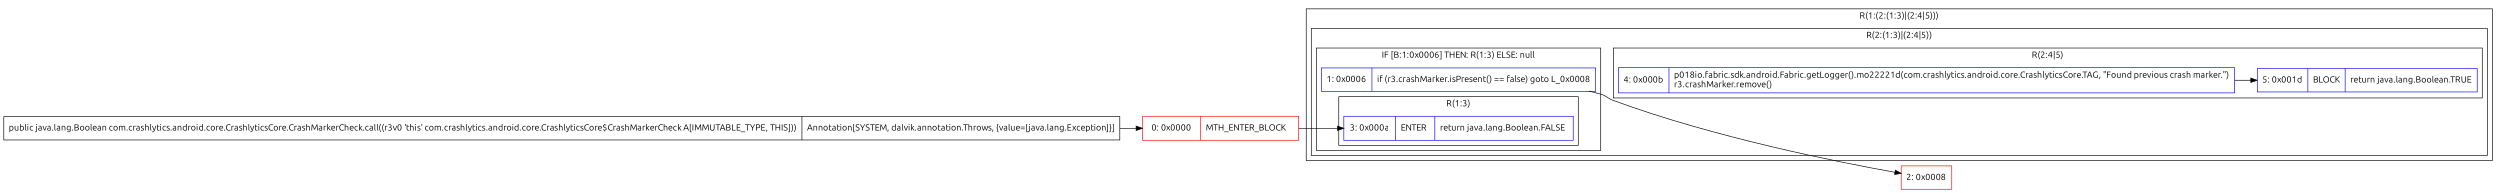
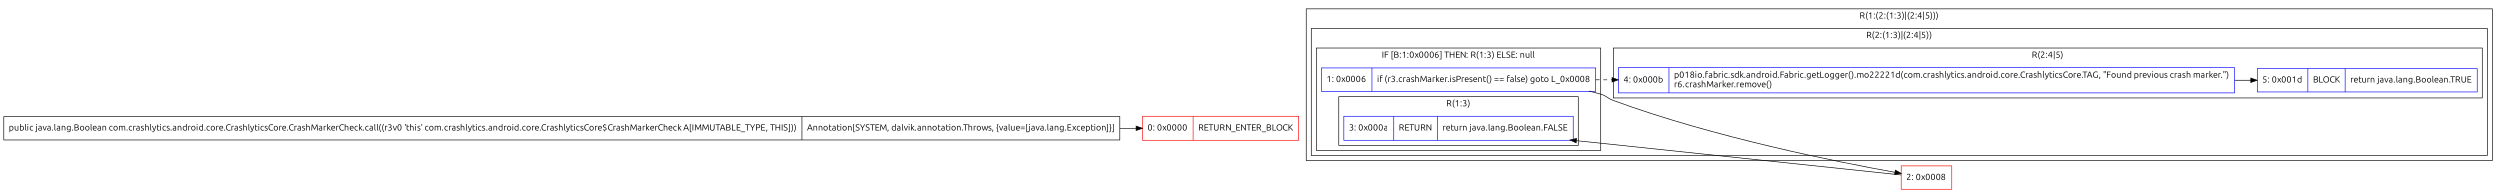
  digraph {
    fontname=Ubuntu
    rankdir=LR
    node [color=blue fontname=Ubuntu shape=record]
    edge [fontname=Ubuntu]
-   n1 [label="{3\:\ 0x000a|ENTER\l|return java.lang.Boolean.FALSE\l}"]
+   n1 [label="{3\:\ 0x000a|RETURN\l|return java.lang.Boolean.FALSE\l}"]
    n2 [label="{1\:\ 0x0006|if (r3.crashMarker.isPresent() == false) goto L_0x0008\l}"]
-   n3 [label="{4\:\ 0x000b|p018io.fabric.sdk.android.Fabric.getLogger().mo22221d(com.crashlytics.android.core.CrashlyticsCore.TAG, \"Found previous crash marker.\")\lr3.crashMarker.remove()\l}"]
+   n3 [label="{4\:\ 0x000b|p018io.fabric.sdk.android.Fabric.getLogger().mo22221d(com.crashlytics.android.core.CrashlyticsCore.TAG, \"Found previous crash marker.\")\lr6.crashMarker.remove()\l}"]
    n4 [label="{5\:\ 0x001d|BLOCK\l|return java.lang.Boolean.TRUE\l}"]
    n5 [color=red label="{2\:\ 0x0008}"]
-   n6 [color=red label="{0\:\ 0x0000|MTH_ENTER_BLOCK\l}"]
+   n6 [color=red label="{0\:\ 0x0000|RETURN_ENTER_BLOCK\l}"]
    n7 [label="{public java.lang.Boolean com.crashlytics.android.core.CrashlyticsCore.CrashMarkerCheck.call((r3v0 'this' com.crashlytics.android.core.CrashlyticsCore$CrashMarkerCheck A[IMMUTABLE_TYPE, THIS]))  | Annotation[SYSTEM, dalvik.annotation.Throws, \{value=[java.lang.Exception]\}]\l}" color=""]
    subgraph cluster_1 {
      label="R(1:(2:(1:3)|(2:4|5)))"
      subgraph cluster_2 {
        label="R(2:(1:3)|(2:4|5))"
        subgraph cluster_3 {
          label="IF [B:1:0x0006] THEN: R(1:3) ELSE: null"
          n2
          subgraph cluster_4 {
            label="R(1:3)"
            n1
          }
        }
        subgraph cluster_5 {
          label="R(2:4|5)"
          n3
          n4
        }
      }
    }
+   n2 -> n3 [style=dashed]
    n2 -> n5
    n3 -> n4
-   n6 -> n1
+   n5 -> n1
    n7 -> n6
  }
